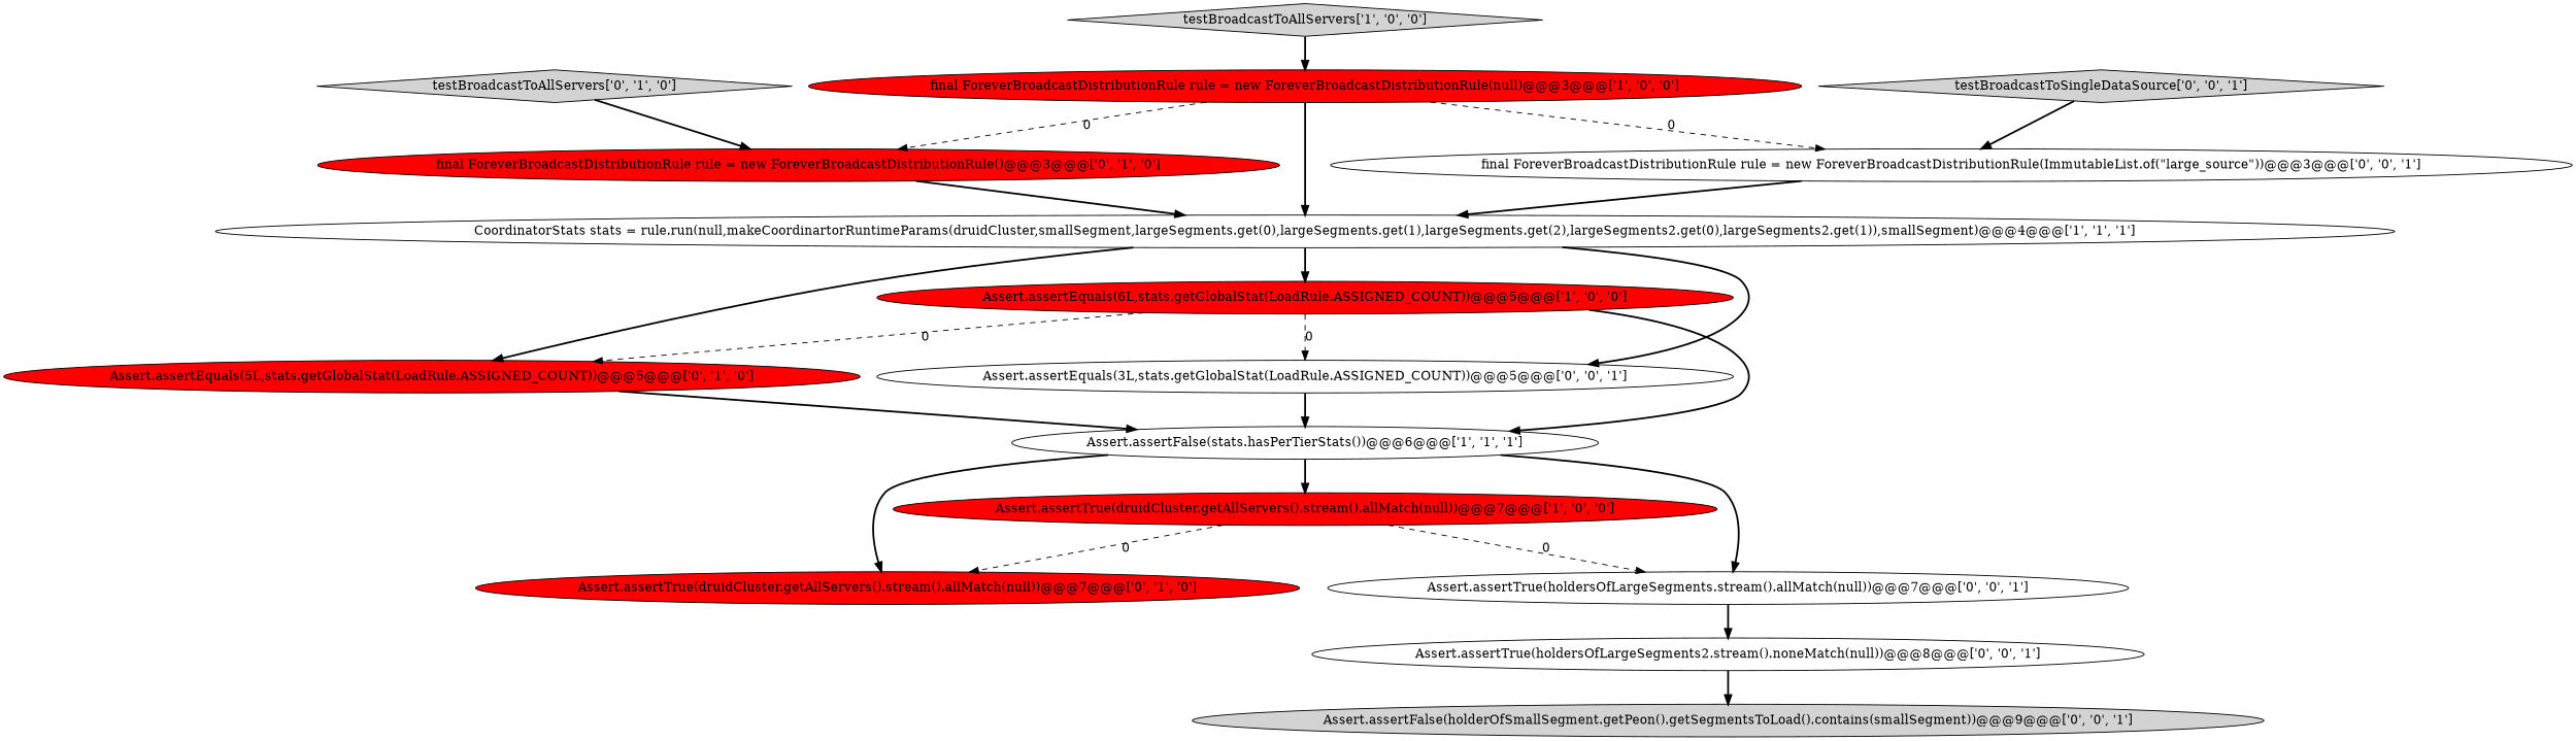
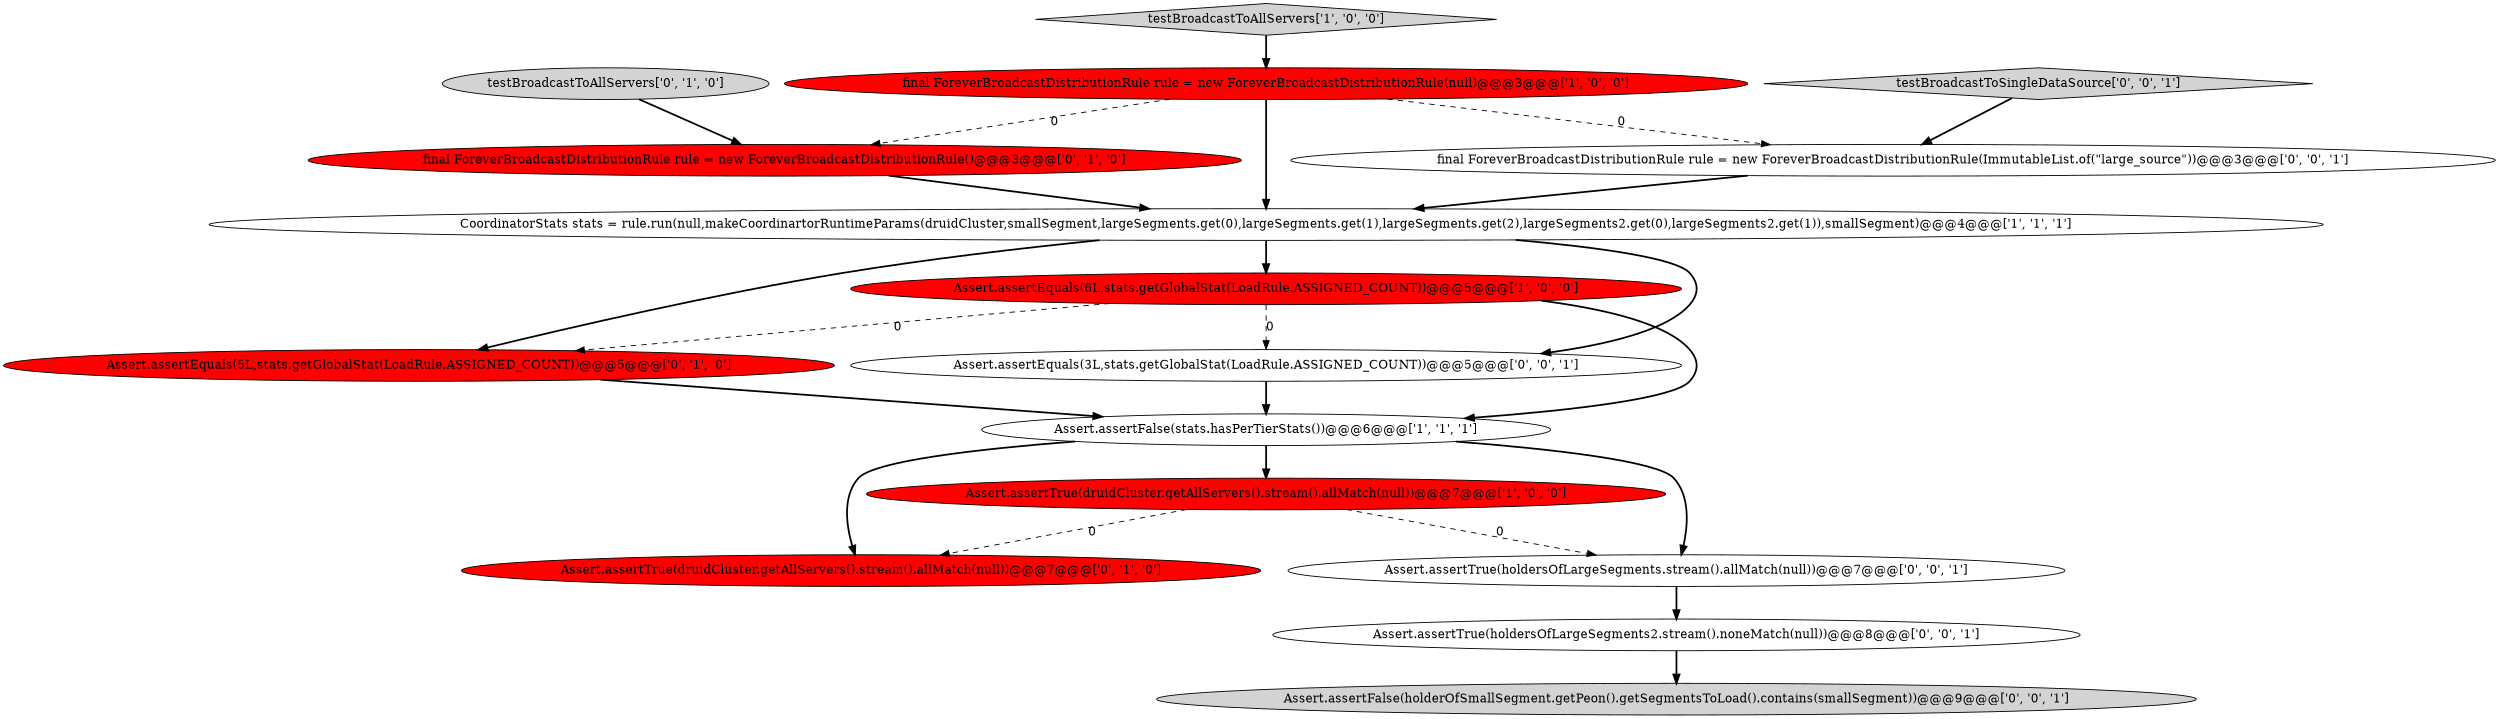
  digraph {
    node [fillcolor=white shape=ellipse style=filled]
    edge [style=bold]
    n1 [label="final ForeverBroadcastDistributionRule rule = new ForeverBroadcastDistributionRule(ImmutableList.of(\"large_source\"))@@@3@@@['0', '0', '1']"]
    n2 [label="CoordinatorStats stats = rule.run(null,makeCoordinartorRuntimeParams(druidCluster,smallSegment,largeSegments.get(0),largeSegments.get(1),largeSegments.get(2),largeSegments2.get(0),largeSegments2.get(1)),smallSegment)@@@4@@@['1', '1', '1']"]
    n3 [fillcolor=lightgray label="Assert.assertFalse(holderOfSmallSegment.getPeon().getSegmentsToLoad().contains(smallSegment))@@@9@@@['0', '0', '1']"]
    n4 [fillcolor=red label="Assert.assertTrue(druidCluster.getAllServers().stream().allMatch(null))@@@7@@@['1', '0', '0']"]
    n5 [fillcolor=red label="Assert.assertTrue(druidCluster.getAllServers().stream().allMatch(null))@@@7@@@['0', '1', '0']"]
    n6 [label="Assert.assertTrue(holdersOfLargeSegments.stream().allMatch(null))@@@7@@@['0', '0', '1']"]
    n7 [fillcolor=lightgray label="testBroadcastToAllServers['1', '0', '0']" shape=diamond]
    n8 [fillcolor=red label="final ForeverBroadcastDistributionRule rule = new ForeverBroadcastDistributionRule(null)@@@3@@@['1', '0', '0']"]
    n9 [label="Assert.assertFalse(stats.hasPerTierStats())@@@6@@@['1', '1', '1']"]
    n10 [fillcolor=red label="Assert.assertEquals(6L,stats.getGlobalStat(LoadRule.ASSIGNED_COUNT))@@@5@@@['1', '0', '0']"]
    n11 [label="Assert.assertEquals(3L,stats.getGlobalStat(LoadRule.ASSIGNED_COUNT))@@@5@@@['0', '0', '1']"]
    n12 [fillcolor=red label="Assert.assertEquals(5L,stats.getGlobalStat(LoadRule.ASSIGNED_COUNT))@@@5@@@['0', '1', '0']"]
    n13 [fillcolor=lightgray label="testBroadcastToSingleDataSource['0', '0', '1']" shape=diamond]
    n14 [fillcolor=red label="final ForeverBroadcastDistributionRule rule = new ForeverBroadcastDistributionRule()@@@3@@@['0', '1', '0']"]
    n15 [label="Assert.assertTrue(holdersOfLargeSegments2.stream().noneMatch(null))@@@8@@@['0', '0', '1']"]
-   n16 [fillcolor=lightgray label="testBroadcastToAllServers['0', '1', '0']" shape=diamond]
+   n16 [fillcolor=lightgray label="testBroadcastToAllServers['0', '1', '0']"]
    n1 -> n2
    n2 -> n10
    n2 -> n11
    n2 -> n12
    n4 -> n5 [label=0 style=dashed]
    n4 -> n6 [label=0 style=dashed]
    n6 -> n15
    n7 -> n8
    n8 -> n1 [label=0 style=dashed]
    n8 -> n2
    n8 -> n14 [label=0 style=dashed]
    n9 -> n4
    n9 -> n5
    n9 -> n6
    n10 -> n9
    n10 -> n11 [label=0 style=dashed]
    n10 -> n12 [label=0 style=dashed]
    n11 -> n9
    n12 -> n9
    n13 -> n1
    n14 -> n2
    n15 -> n3
    n16 -> n14
  }
